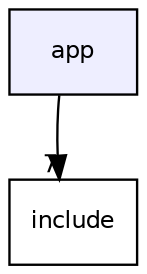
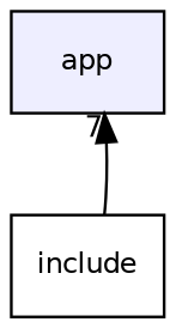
  digraph {
    compound=true
    node [fontname=Helvetica fontsize=10 shape=box]
    n1 [fillcolor="#eeeeff" label=app pencolor=black style=filled]
    n2 [label=include]
-   n1 -> n2 [headlabel=7 labeldistance=1.5 labelfontname=Helvetica labelfontsize=10]
+   n2 -> n1 [headlabel=7 labeldistance=1.5 labelfontname=Helvetica labelfontsize=10]
  }
